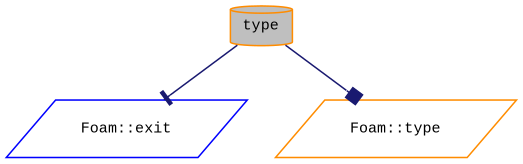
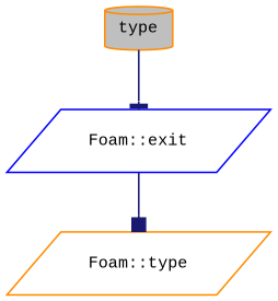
  digraph {
    fontname="Liberation Mono"
    rankdir=TB
    node [color=darkorange fontname="Liberation Mono" fontsize=10 shape=parallelogram]
    edge [color=midnightblue fontname="Liberation Mono" fontsize=10 labelfontname=Helvetica labelfontsize=10 style=solid]
    n1 [fillcolor=grey75 fontcolor=black height=0.2 label=type shape=cylinder style=filled width=0.4]
    n2 [color=blue height=0.2 label="Foam::exit" width=0.4]
    n3 [height=0.2 label="Foam::type" width=0.4]
    n1 -> n2 [arrowhead=tee]
-   n1 -> n3 [arrowhead=box]
+   n2 -> n3 [arrowhead=box]
  }
